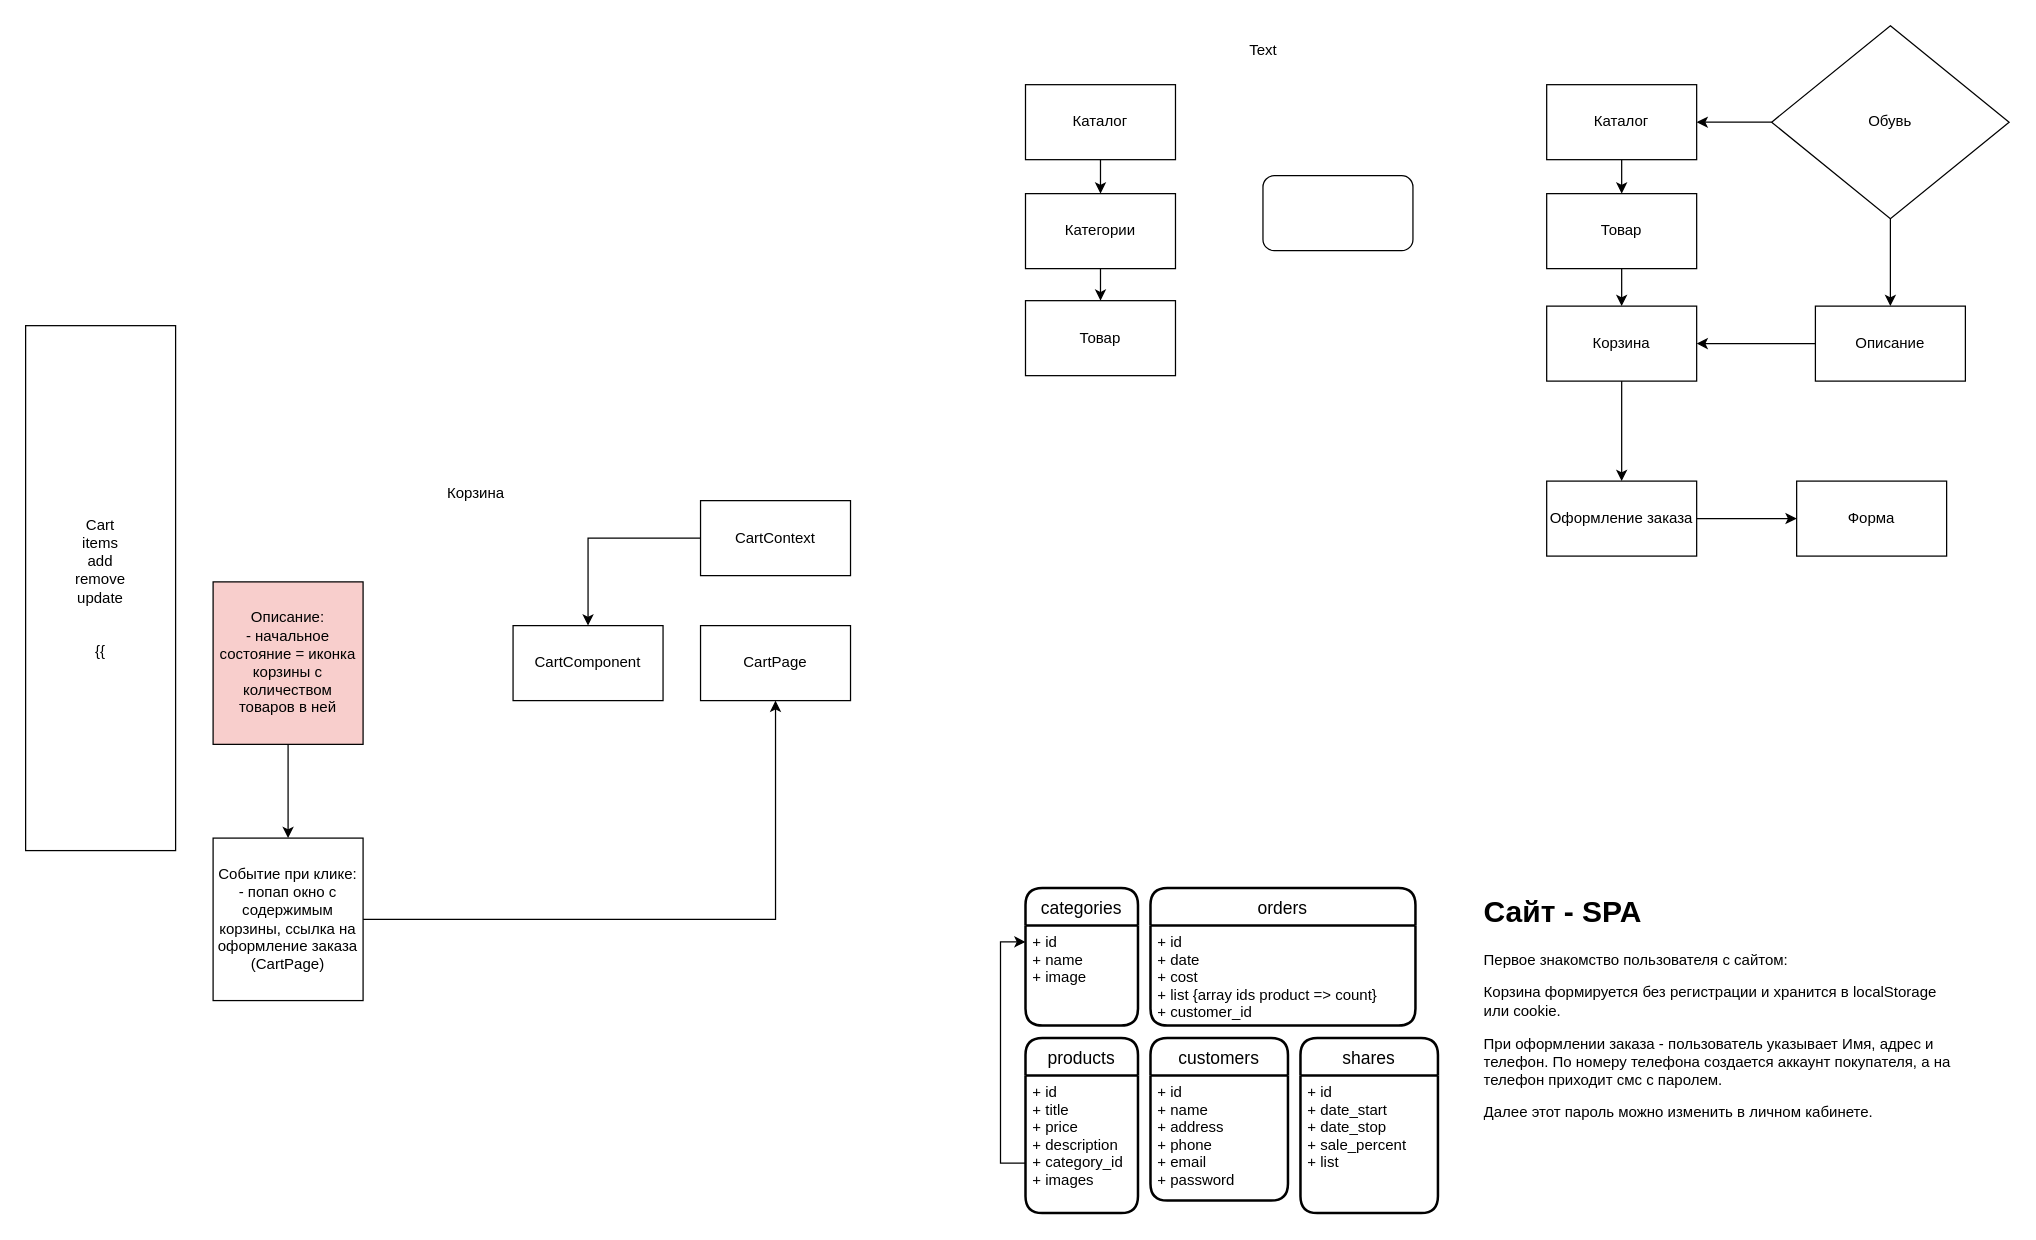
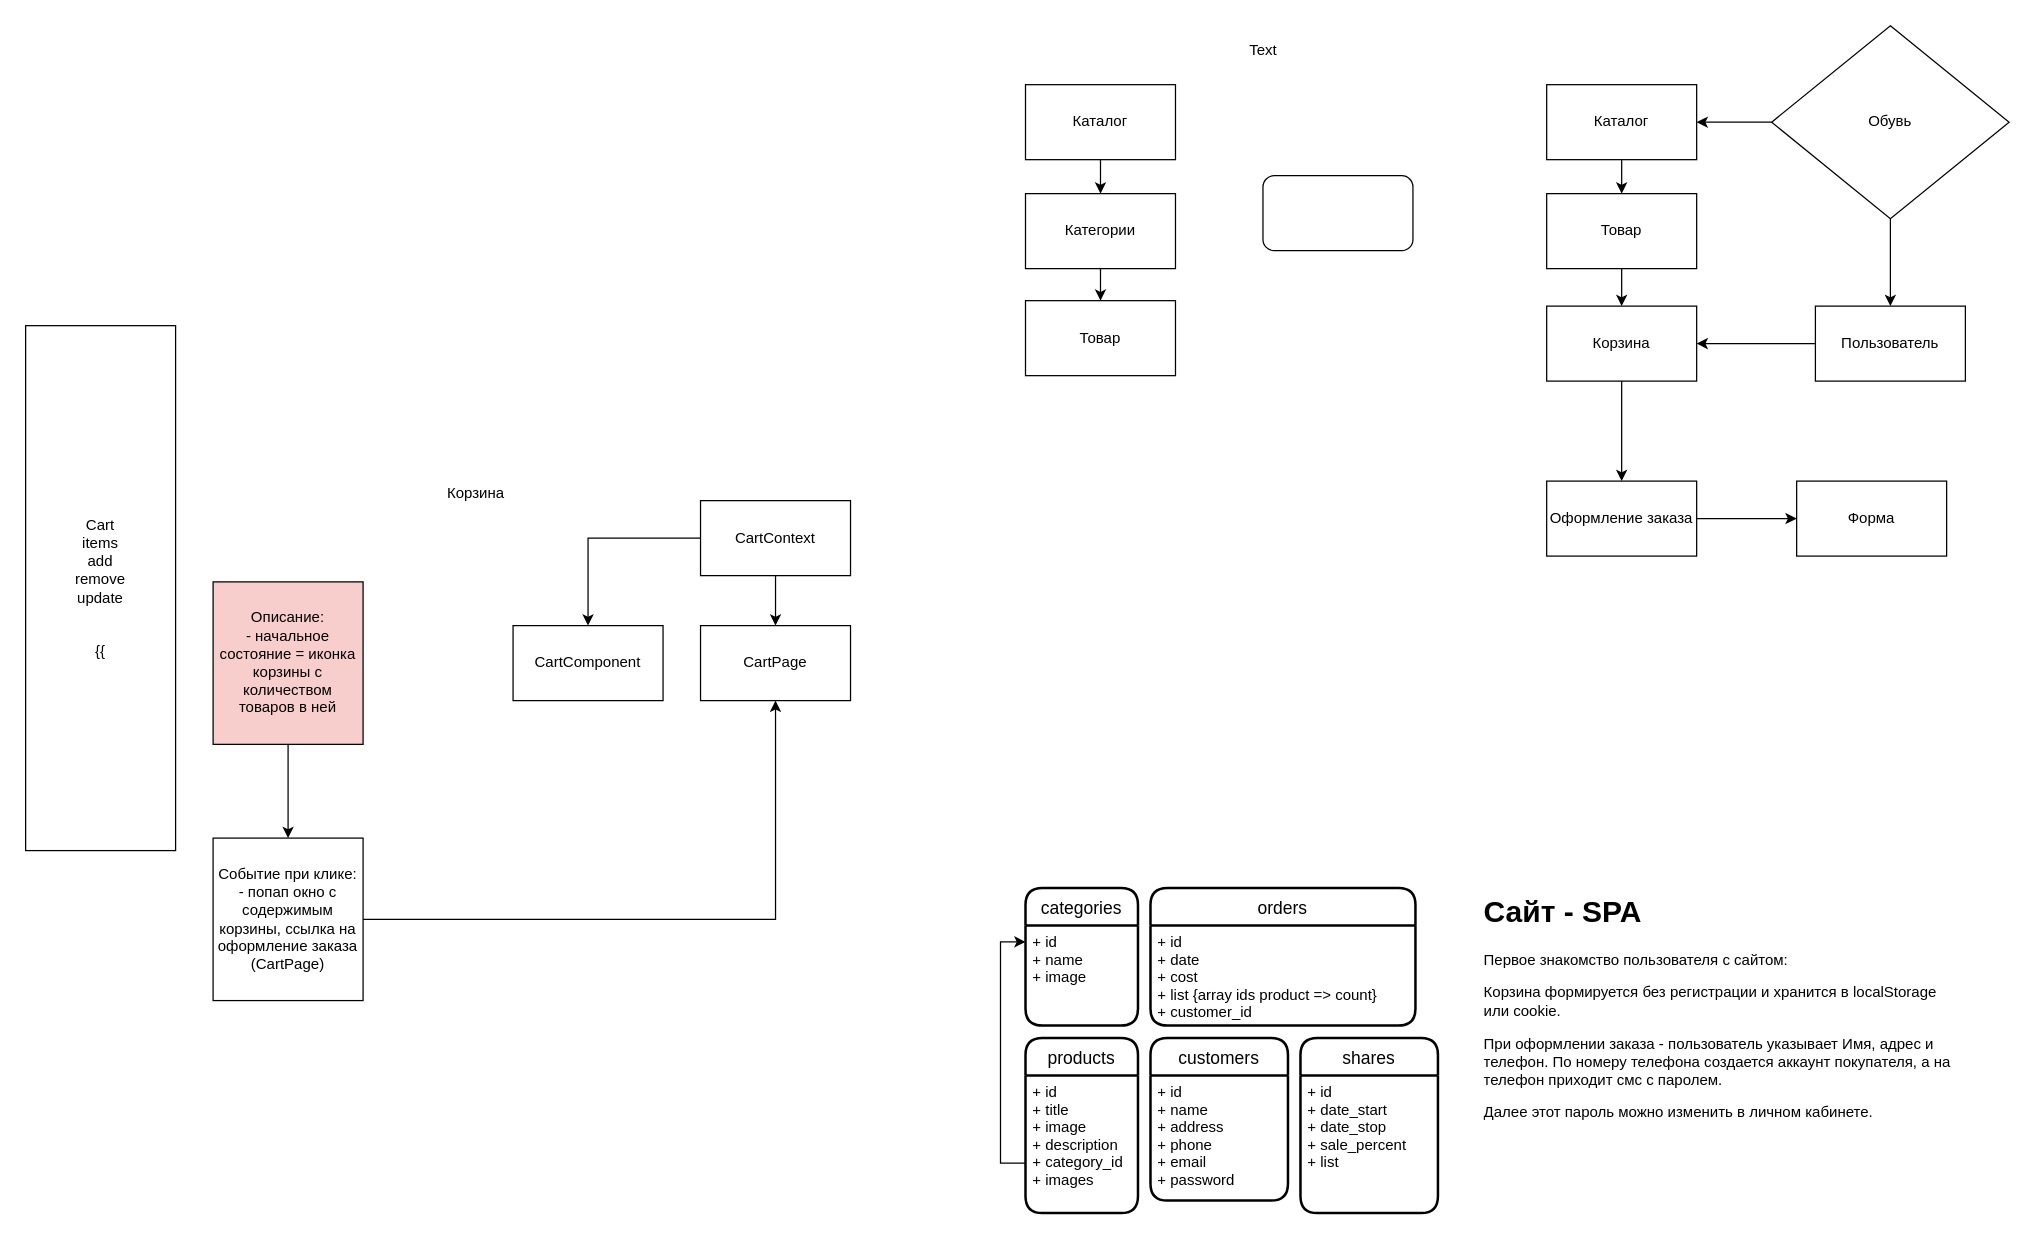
  <mxCell id="0" />
  <mxCell id="1" parent="0" />
  <mxCell id="2" value="" style="edgeStyle=orthogonalEdgeStyle;rounded=0;orthogonalLoop=1;jettySize=auto;html=1;" parent="1" source="4" target="6" edge="1"><mxGeometry relative="1" as="geometry" /></mxCell>
  <mxCell id="3" value="" style="edgeStyle=orthogonalEdgeStyle;rounded=0;orthogonalLoop=1;jettySize=auto;html=1;" parent="1" source="4" target="8" edge="1"><mxGeometry relative="1" as="geometry" /></mxCell>
  <mxCell id="4" value="Обувь" style="rhombus;whiteSpace=wrap;html=1;" parent="1" vertex="1"><mxGeometry x="1417" y="20" width="190" height="154.38" as="geometry" /></mxCell>
  <mxCell id="5" value="" style="edgeStyle=orthogonalEdgeStyle;rounded=0;orthogonalLoop=1;jettySize=auto;html=1;" parent="1" source="6" target="12" edge="1"><mxGeometry relative="1" as="geometry" /></mxCell>
  <mxCell id="6" value="Каталог" style="whiteSpace=wrap;html=1;" parent="1" vertex="1"><mxGeometry x="1237" y="67.19" width="120" height="60" as="geometry" /></mxCell>
  <mxCell id="7" value="" style="edgeStyle=orthogonalEdgeStyle;rounded=0;orthogonalLoop=1;jettySize=auto;html=1;" parent="1" source="8" target="10" edge="1"><mxGeometry relative="1" as="geometry" /></mxCell>
- <mxCell id="8" value="Описание" style="whiteSpace=wrap;html=1;" parent="1" vertex="1"><mxGeometry x="1452" y="244.37" width="120" height="60" as="geometry" /></mxCell>
+ <mxCell id="8" value="Пользователь" style="whiteSpace=wrap;html=1;" parent="1" vertex="1"><mxGeometry x="1452" y="244.37" width="120" height="60" as="geometry" /></mxCell>
  <mxCell id="9" value="" style="edgeStyle=orthogonalEdgeStyle;rounded=0;orthogonalLoop=1;jettySize=auto;html=1;" parent="1" source="10" target="15" edge="1"><mxGeometry relative="1" as="geometry" /></mxCell>
  <mxCell id="10" value="Корзина" style="whiteSpace=wrap;html=1;" parent="1" vertex="1"><mxGeometry x="1237" y="244.37" width="120" height="60" as="geometry" /></mxCell>
  <mxCell id="11" value="" style="edgeStyle=orthogonalEdgeStyle;rounded=0;orthogonalLoop=1;jettySize=auto;html=1;" parent="1" source="12" target="10" edge="1"><mxGeometry relative="1" as="geometry" /></mxCell>
  <mxCell id="12" value="Товар" style="whiteSpace=wrap;html=1;" parent="1" vertex="1"><mxGeometry x="1237" y="154.37" width="120" height="60" as="geometry" /></mxCell>
  <mxCell id="13" value="Text" style="text;html=1;align=center;verticalAlign=middle;resizable=0;points=[];autosize=1;" parent="1" vertex="1"><mxGeometry x="990" y="30" width="40" height="20" as="geometry" /></mxCell>
  <mxCell id="14" value="" style="edgeStyle=orthogonalEdgeStyle;rounded=0;orthogonalLoop=1;jettySize=auto;html=1;" parent="1" source="15" target="16" edge="1"><mxGeometry relative="1" as="geometry" /></mxCell>
  <mxCell id="15" value="Оформление заказа" style="whiteSpace=wrap;html=1;" parent="1" vertex="1"><mxGeometry x="1237" y="384.37" width="120" height="60" as="geometry" /></mxCell>
  <mxCell id="16" value="Форма" style="whiteSpace=wrap;html=1;" parent="1" vertex="1"><mxGeometry x="1437" y="384.37" width="120" height="60" as="geometry" /></mxCell>
  <mxCell id="17" value="" style="rounded=1;whiteSpace=wrap;html=1;" parent="1" vertex="1"><mxGeometry x="1010" y="140" width="120" height="60" as="geometry" /></mxCell>
  <mxCell id="18" value="" style="edgeStyle=orthogonalEdgeStyle;rounded=0;orthogonalLoop=1;jettySize=auto;html=1;" parent="1" source="19" target="21" edge="1"><mxGeometry relative="1" as="geometry" /></mxCell>
  <mxCell id="19" value="Каталог" style="whiteSpace=wrap;html=1;" parent="1" vertex="1"><mxGeometry x="820" y="67.19" width="120" height="60" as="geometry" /></mxCell>
  <mxCell id="20" value="" style="edgeStyle=orthogonalEdgeStyle;rounded=0;orthogonalLoop=1;jettySize=auto;html=1;" parent="1" source="21" target="22" edge="1"><mxGeometry relative="1" as="geometry" /></mxCell>
  <mxCell id="21" value="Категории" style="whiteSpace=wrap;html=1;" parent="1" vertex="1"><mxGeometry x="820" y="154.37" width="120" height="60" as="geometry" /></mxCell>
  <mxCell id="22" value="Товар" style="whiteSpace=wrap;html=1;" parent="1" vertex="1"><mxGeometry x="820" y="240" width="120" height="60" as="geometry" /></mxCell>
  <mxCell id="23" value="&lt;h1&gt;Сайт - SPA&lt;/h1&gt;&lt;p&gt;Первое знакомство пользователя с сайтом:&lt;/p&gt;&lt;p&gt;Корзина формируется без регистрации и хранится в localStorage или cookie.&lt;/p&gt;&lt;p&gt;При оформлении заказа - пользователь указывает Имя, адрес и телефон. По номеру телефона создается аккаунт покупателя, а на телефон приходит смс с паролем.&lt;/p&gt;&lt;p&gt;Далее этот пароль можно изменить в личном кабинете.&lt;/p&gt;" style="text;html=1;strokeColor=none;fillColor=none;spacing=5;spacingTop=-20;whiteSpace=wrap;overflow=hidden;rounded=0;" parent="1" vertex="1"><mxGeometry x="1182" y="710" width="390" height="187.5" as="geometry" /></mxCell>
  <mxCell id="24" style="edgeStyle=orthogonalEdgeStyle;rounded=0;orthogonalLoop=1;jettySize=auto;html=1;exitX=0;exitY=0.636;exitDx=0;exitDy=0;entryX=0;entryY=0.163;entryDx=0;entryDy=0;entryPerimeter=0;exitPerimeter=0;" parent="1" source="28" target="26" edge="1"><mxGeometry relative="1" as="geometry" /></mxCell>
  <mxCell id="25" value="categories" style="swimlane;childLayout=stackLayout;horizontal=1;startSize=30;horizontalStack=0;rounded=1;fontSize=14;fontStyle=0;strokeWidth=2;resizeParent=0;resizeLast=1;shadow=0;dashed=0;align=center;" parent="1" vertex="1"><mxGeometry x="820" y="710" width="90" height="110" as="geometry" /></mxCell>
  <mxCell id="26" value="+ id&#10;+ name&#10;+ image" style="align=left;strokeColor=none;fillColor=none;spacingLeft=4;fontSize=12;verticalAlign=top;resizable=0;rotatable=0;part=1;" parent="25" vertex="1"><mxGeometry y="30" width="90" height="80" as="geometry" /></mxCell>
  <mxCell id="27" value="products" style="swimlane;childLayout=stackLayout;horizontal=1;startSize=30;horizontalStack=0;rounded=1;fontSize=14;fontStyle=0;strokeWidth=2;resizeParent=0;resizeLast=1;shadow=0;dashed=0;align=center;" parent="1" vertex="1"><mxGeometry x="820" y="830" width="90" height="140" as="geometry" /></mxCell>
- <mxCell id="28" value="+ id&#10;+ title&#10;+ price&#10;+ description&#10;+ category_id&#10;+ images&#10;" style="align=left;strokeColor=none;fillColor=none;spacingLeft=4;fontSize=12;verticalAlign=top;resizable=0;rotatable=0;part=1;" parent="27" vertex="1"><mxGeometry y="30" width="90" height="110" as="geometry" /></mxCell>
+ <mxCell id="28" value="+ id&#10;+ title&#10;+ image&#10;+ description&#10;+ category_id&#10;+ images&#10;" style="align=left;strokeColor=none;fillColor=none;spacingLeft=4;fontSize=12;verticalAlign=top;resizable=0;rotatable=0;part=1;" parent="27" vertex="1"><mxGeometry y="30" width="90" height="110" as="geometry" /></mxCell>
  <mxCell id="29" value="customers" style="swimlane;childLayout=stackLayout;horizontal=1;startSize=30;horizontalStack=0;rounded=1;fontSize=14;fontStyle=0;strokeWidth=2;resizeParent=0;resizeLast=1;shadow=0;dashed=0;align=center;" parent="1" vertex="1"><mxGeometry x="920" y="830" width="110" height="130" as="geometry" /></mxCell>
  <mxCell id="30" value="+ id&#10;+ name&#10;+ address&#10;+ phone&#10;+ email&#10;+ password" style="align=left;strokeColor=none;fillColor=none;spacingLeft=4;fontSize=12;verticalAlign=top;resizable=0;rotatable=0;part=1;" parent="29" vertex="1"><mxGeometry y="30" width="110" height="100" as="geometry" /></mxCell>
  <mxCell id="31" value="orders" style="swimlane;childLayout=stackLayout;horizontal=1;startSize=30;horizontalStack=0;rounded=1;fontSize=14;fontStyle=0;strokeWidth=2;resizeParent=0;resizeLast=1;shadow=0;dashed=0;align=center;" parent="1" vertex="1"><mxGeometry x="920" y="710" width="212" height="110" as="geometry" /></mxCell>
  <mxCell id="32" value="+ id&#10;+ date&#10;+ cost&#10;+ list {array ids product =&gt; count}&#10;+ customer_id" style="align=left;strokeColor=none;fillColor=none;spacingLeft=4;fontSize=12;verticalAlign=top;resizable=0;rotatable=0;part=1;" parent="31" vertex="1"><mxGeometry y="30" width="212" height="80" as="geometry" /></mxCell>
  <mxCell id="33" value="shares" style="swimlane;childLayout=stackLayout;horizontal=1;startSize=30;horizontalStack=0;rounded=1;fontSize=14;fontStyle=0;strokeWidth=2;resizeParent=0;resizeLast=1;shadow=0;dashed=0;align=center;" parent="1" vertex="1"><mxGeometry x="1040" y="830" width="110" height="140" as="geometry" /></mxCell>
  <mxCell id="34" value="+ id&#10;+ date_start&#10;+ date_stop&#10;+ sale_percent&#10;+ list " style="align=left;strokeColor=none;fillColor=none;spacingLeft=4;fontSize=12;verticalAlign=top;resizable=0;rotatable=0;part=1;" parent="33" vertex="1"><mxGeometry y="30" width="110" height="110" as="geometry" /></mxCell>
  <mxCell id="35" value="Корзина" style="text;html=1;align=center;verticalAlign=middle;resizable=0;points=[];autosize=1;" parent="1" vertex="1"><mxGeometry x="350" y="384.37" width="60" height="20" as="geometry" /></mxCell>
  <mxCell id="36" value="" style="edgeStyle=orthogonalEdgeStyle;rounded=0;orthogonalLoop=1;jettySize=auto;html=1;" parent="1" source="38" target="39" edge="1"><mxGeometry relative="1" as="geometry" /></mxCell>
+ <mxCell id="37" value="" style="edgeStyle=orthogonalEdgeStyle;rounded=0;orthogonalLoop=1;jettySize=auto;html=1;" parent="1" source="38" target="40" edge="1"><mxGeometry relative="1" as="geometry" /></mxCell>
  <mxCell id="38" value="CartContext" style="whiteSpace=wrap;html=1;" parent="1" vertex="1"><mxGeometry x="560" y="400" width="120" height="60" as="geometry" /></mxCell>
  <mxCell id="39" value="CartComponent" style="whiteSpace=wrap;html=1;" parent="1" vertex="1"><mxGeometry x="410" y="500" width="120" height="60" as="geometry" /></mxCell>
  <mxCell id="40" value="CartPage" style="whiteSpace=wrap;html=1;" parent="1" vertex="1"><mxGeometry x="560" y="500" width="120" height="60" as="geometry" /></mxCell>
  <mxCell id="41" value="" style="edgeStyle=orthogonalEdgeStyle;rounded=0;orthogonalLoop=1;jettySize=auto;html=1;" parent="1" source="42" target="44" edge="1"><mxGeometry relative="1" as="geometry" /></mxCell>
  <mxCell id="42" value="Описание:&lt;br&gt;- начальное состояние = иконка корзины с количеством товаров в ней" style="whiteSpace=wrap;html=1;fillColor=#f8cecc;" parent="1" vertex="1"><mxGeometry x="170" y="465" width="120" height="130" as="geometry" /></mxCell>
  <mxCell id="43" style="edgeStyle=orthogonalEdgeStyle;rounded=0;orthogonalLoop=1;jettySize=auto;html=1;entryX=0.5;entryY=1;entryDx=0;entryDy=0;" parent="1" source="44" target="40" edge="1"><mxGeometry relative="1" as="geometry" /></mxCell>
  <mxCell id="44" value="Событие при клике:&lt;br&gt;- попап окно с содержимым корзины, ссылка на оформление заказа (CartPage)" style="whiteSpace=wrap;html=1;" parent="1" vertex="1"><mxGeometry x="170" y="670" width="120" height="130" as="geometry" /></mxCell>
  <mxCell id="45" value="Cart&lt;br&gt;items&lt;br&gt;add&lt;br&gt;remove&lt;br&gt;update&lt;br&gt;&lt;br&gt;&lt;br&gt;{{" style="whiteSpace=wrap;html=1;" parent="1" vertex="1"><mxGeometry x="20" y="260" width="120" height="420" as="geometry" /></mxCell>
